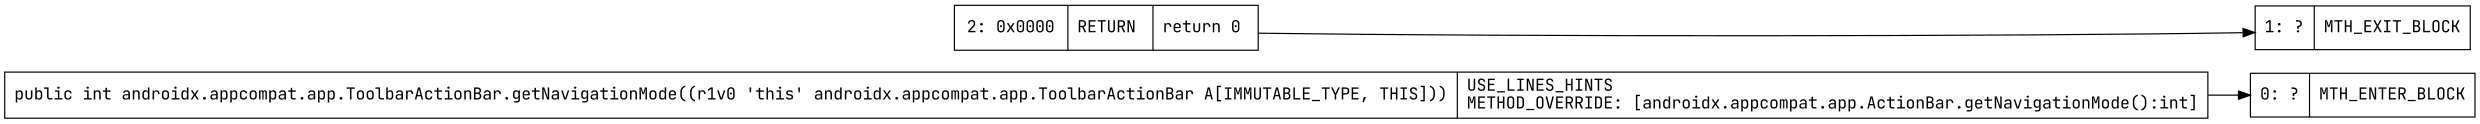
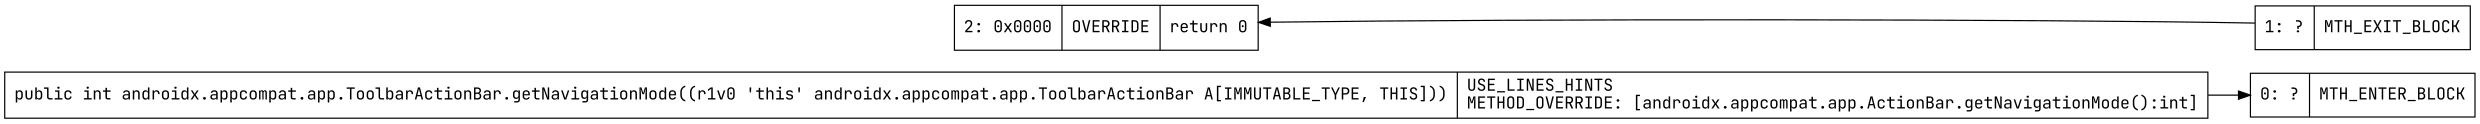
  digraph {
    fontname="JetBrains Mono"
    rankdir=LR
    node [fontname="JetBrains Mono" shape=record]
    edge [fontname="JetBrains Mono"]
    n1 [label="{0\:\ ?|MTH_ENTER_BLOCK\l}"]
-   n2 [label="{2\:\ 0x0000|RETURN\l|return 0\l}"]
+   n2 [label="{2\:\ 0x0000|OVERRIDE\l|return 0\l}"]
    n3 [label="{1\:\ ?|MTH_EXIT_BLOCK\l}"]
    n4 [label="{public int androidx.appcompat.app.ToolbarActionBar.getNavigationMode((r1v0 'this' androidx.appcompat.app.ToolbarActionBar A[IMMUTABLE_TYPE, THIS]))  | USE_LINES_HINTS\lMETHOD_OVERRIDE: [androidx.appcompat.app.ActionBar.getNavigationMode():int]\l}"]
-   n2 -> n3
+   n3 -> n2
    n4 -> n1
  }
